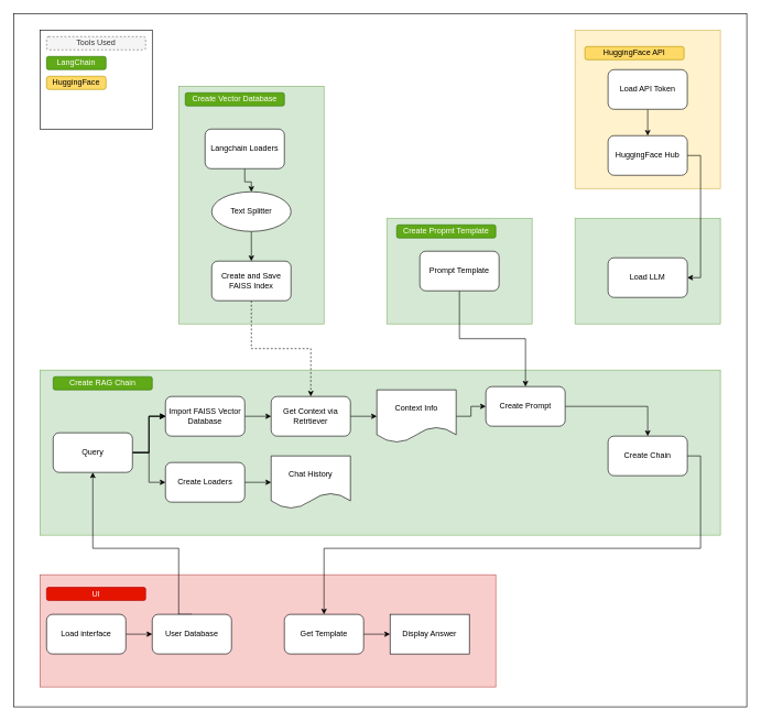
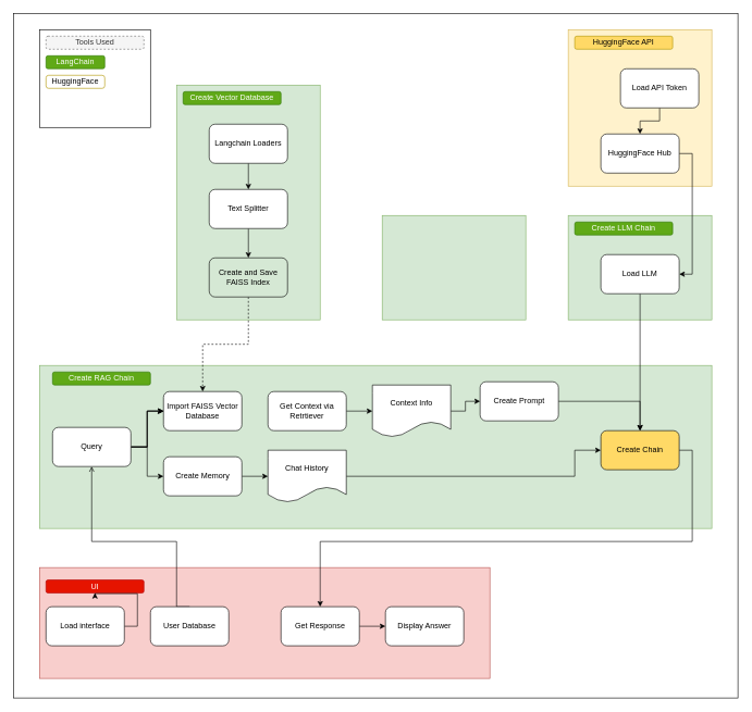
  <mxCell id="0" />
  <mxCell id="1" parent="0" />
  <mxCell id="2" value="" style="rounded=0;whiteSpace=wrap;html=1;" parent="1" vertex="1"><mxGeometry x="20" y="20" width="1110" height="1050" as="geometry" /></mxCell>
  <mxCell id="3" value="" style="rounded=0;whiteSpace=wrap;html=1;fillColor=#d5e8d4;strokeColor=#82b366;" parent="1" vertex="1"><mxGeometry x="870" y="330" width="220" height="160" as="geometry" /></mxCell>
  <mxCell id="4" value="" style="rounded=0;whiteSpace=wrap;html=1;fillColor=#d5e8d4;strokeColor=#82b366;" parent="1" vertex="1"><mxGeometry x="60" y="560" width="1030" height="250" as="geometry" /></mxCell>
  <mxCell id="5" value="" style="rounded=0;whiteSpace=wrap;html=1;fillColor=#d5e8d4;strokeColor=#82b366;" parent="1" vertex="1"><mxGeometry x="270" y="130" width="220" height="360" as="geometry" /></mxCell>
  <mxCell id="6" value="Create Vector Database" style="rounded=1;whiteSpace=wrap;html=1;fillColor=#60a917;fontColor=#ffffff;strokeColor=#2D7600;" parent="1" vertex="1"><mxGeometry x="280" y="140" width="150" height="20" as="geometry" /></mxCell>
  <mxCell id="7" value="" style="edgeStyle=orthogonalEdgeStyle;rounded=0;orthogonalLoop=1;jettySize=auto;html=1;" parent="1" source="8" target="10" edge="1"><mxGeometry relative="1" as="geometry" /></mxCell>
- <mxCell id="8" value="Langchain Loaders" style="rounded=1;whiteSpace=wrap;html=1;" parent="1" vertex="1"><mxGeometry x="310" y="195" width="120" height="60" as="geometry" /></mxCell>
+ <mxCell id="8" value="Langchain Loaders" style="rounded=1;whiteSpace=wrap;html=1;" parent="1" vertex="1"><mxGeometry x="320" y="190" width="120" height="60" as="geometry" /></mxCell>
  <mxCell id="9" value="" style="edgeStyle=orthogonalEdgeStyle;rounded=0;orthogonalLoop=1;jettySize=auto;html=1;" parent="1" source="10" target="12" edge="1"><mxGeometry relative="1" as="geometry" /></mxCell>
- <mxCell id="10" value="Text Splitter" style="ellipse;whiteSpace=wrap;html=1;" parent="1" vertex="1"><mxGeometry x="320" y="290" width="120" height="60" as="geometry" /></mxCell>
- <mxCell id="11" style="edgeStyle=orthogonalEdgeStyle;rounded=0;orthogonalLoop=1;jettySize=auto;html=1;exitX=0.5;exitY=1;exitDx=0;exitDy=0;dashed=1;" parent="1" source="12" target="23" edge="1"><mxGeometry relative="1" as="geometry" /></mxCell>
- <mxCell id="12" value="Create and Save FAISS Index" style="whiteSpace=wrap;html=1;rounded=1;" parent="1" vertex="1"><mxGeometry x="320" y="395" width="120" height="60" as="geometry" /></mxCell>
+ <mxCell id="10" value="Text Splitter" style="whiteSpace=wrap;html=1;rounded=1;" parent="1" vertex="1"><mxGeometry x="320" y="290" width="120" height="60" as="geometry" /></mxCell>
+ <mxCell id="11" style="edgeStyle=orthogonalEdgeStyle;rounded=0;orthogonalLoop=1;jettySize=auto;html=1;exitX=0.5;exitY=1;exitDx=0;exitDy=0;entryX=0.5;entryY=0;entryDx=0;entryDy=0;dashed=1;" parent="1" source="12" target="21" edge="1"><mxGeometry relative="1" as="geometry" /></mxCell>
+ <mxCell id="12" value="Create and Save FAISS Index" style="whiteSpace=wrap;html=1;rounded=1;fillColor=#d5e8d4;" parent="1" vertex="1"><mxGeometry x="320" y="395" width="120" height="60" as="geometry" /></mxCell>
  <mxCell id="13" value="" style="rounded=0;whiteSpace=wrap;html=1;fillColor=#fff2cc;strokeColor=#d6b656;" parent="1" vertex="1"><mxGeometry x="870" y="45" width="220" height="240" as="geometry" /></mxCell>
- <mxCell id="14" value="HuggingFace API" style="rounded=1;whiteSpace=wrap;html=1;fillColor=#FFD966;fontColor=#000000;strokeColor=#B09500;" parent="1" vertex="1"><mxGeometry x="885" y="70" width="150" height="20" as="geometry" /></mxCell>
+ <mxCell id="14" value="HuggingFace API" style="rounded=1;whiteSpace=wrap;html=1;fillColor=#FFD966;fontColor=#000000;strokeColor=#B09500;" parent="1" vertex="1"><mxGeometry x="880" y="55" width="150" height="20" as="geometry" /></mxCell>
  <mxCell id="15" value="" style="edgeStyle=orthogonalEdgeStyle;rounded=0;orthogonalLoop=1;jettySize=auto;html=1;" parent="1" source="16" target="18" edge="1"><mxGeometry relative="1" as="geometry" /></mxCell>
- <mxCell id="16" value="Load API Token" style="rounded=1;whiteSpace=wrap;html=1;" parent="1" vertex="1"><mxGeometry x="920" y="105" width="120" height="60" as="geometry" /></mxCell>
+ <mxCell id="16" value="Load API Token" style="rounded=1;whiteSpace=wrap;html=1;" parent="1" vertex="1"><mxGeometry x="950" y="105" width="120" height="60" as="geometry" /></mxCell>
  <mxCell id="17" style="edgeStyle=orthogonalEdgeStyle;rounded=0;orthogonalLoop=1;jettySize=auto;html=1;exitX=1;exitY=0.5;exitDx=0;exitDy=0;entryX=1;entryY=0.5;entryDx=0;entryDy=0;" parent="1" source="18" target="41" edge="1"><mxGeometry relative="1" as="geometry" /></mxCell>
  <mxCell id="18" value="HuggingFace Hub" style="whiteSpace=wrap;html=1;rounded=1;" parent="1" vertex="1"><mxGeometry x="920" y="205" width="120" height="60" as="geometry" /></mxCell>
- <mxCell id="20" value="" style="edgeStyle=orthogonalEdgeStyle;rounded=0;orthogonalLoop=1;jettySize=auto;html=1;" parent="1" source="21" target="23" edge="1"><mxGeometry relative="1" as="geometry" /></mxCell>
+ <mxCell id="19" value="Create LLM Chain" style="rounded=1;whiteSpace=wrap;html=1;fillColor=#60a917;fontColor=#ffffff;strokeColor=#2D7600;" parent="1" vertex="1"><mxGeometry x="880" y="340" width="150" height="20" as="geometry" /></mxCell>
  <mxCell id="21" value="Import FAISS Vector Database" style="rounded=1;whiteSpace=wrap;html=1;" parent="1" vertex="1"><mxGeometry x="250" y="600" width="120" height="60" as="geometry" /></mxCell>
  <mxCell id="22" value="" style="edgeStyle=orthogonalEdgeStyle;rounded=0;orthogonalLoop=1;jettySize=auto;html=1;" parent="1" source="23" target="34" edge="1"><mxGeometry relative="1" as="geometry" /></mxCell>
  <mxCell id="23" value="Get Context via Retrtiever" style="whiteSpace=wrap;html=1;rounded=1;" parent="1" vertex="1"><mxGeometry x="410" y="600" width="120" height="60" as="geometry" /></mxCell>
  <mxCell id="24" value="" style="rounded=0;whiteSpace=wrap;html=1;" parent="1" vertex="1"><mxGeometry x="60" y="45" width="170" height="150" as="geometry" /></mxCell>
  <mxCell id="25" value="Tools Used" style="rounded=1;whiteSpace=wrap;html=1;fillColor=#f5f5f5;fontColor=#333333;strokeColor=#666666;dashed=1;" parent="1" vertex="1"><mxGeometry x="70" y="55" width="150" height="20" as="geometry" /></mxCell>
  <mxCell id="26" value="LangChain" style="rounded=1;whiteSpace=wrap;html=1;fillColor=#60a917;fontColor=#ffffff;strokeColor=#2D7600;" parent="1" vertex="1"><mxGeometry x="70" y="85" width="90" height="20" as="geometry" /></mxCell>
- <mxCell id="27" value="HuggingFace" style="rounded=1;whiteSpace=wrap;html=1;fillColor=#FFD966;fontColor=#000000;strokeColor=#B09500;arcSize=20;" parent="1" vertex="1"><mxGeometry x="70" y="115" width="90" height="20" as="geometry" /></mxCell>
+ <mxCell id="27" value="HuggingFace" style="rounded=1;whiteSpace=wrap;html=1;fillColor=#ffffff;fontColor=#000000;strokeColor=#B09500;arcSize=20;" parent="1" vertex="1"><mxGeometry x="70" y="115" width="90" height="20" as="geometry" /></mxCell>
  <mxCell id="28" value="Create RAG Chain" style="rounded=1;whiteSpace=wrap;html=1;fillColor=#60a917;fontColor=#ffffff;strokeColor=#2D7600;" parent="1" vertex="1"><mxGeometry x="80" y="570" width="150" height="20" as="geometry" /></mxCell>
  <mxCell id="29" value="" style="rounded=0;whiteSpace=wrap;html=1;fillColor=#f8cecc;strokeColor=#b85450;" parent="1" vertex="1"><mxGeometry x="60" y="870" width="690" height="170" as="geometry" /></mxCell>
- <mxCell id="30" style="edgeStyle=orthogonalEdgeStyle;rounded=0;orthogonalLoop=1;jettySize=auto;html=1;entryX=0.5;entryY=1;entryDx=0;entryDy=0;exitX=0.5;exitY=0;exitDx=0;exitDy=0;" parent="1" source="31" target="39" edge="1"><mxGeometry relative="1" as="geometry"><Array as="points"><mxPoint x="270" y="930" /><mxPoint x="270" y="830" /><mxPoint x="140" y="830" /></Array></mxGeometry></mxCell>
+ <mxCell id="30" style="edgeStyle=orthogonalEdgeStyle;rounded=0;orthogonalLoop=1;jettySize=auto;html=1;entryX=0.5;entryY=1;entryDx=0;entryDy=0;exitX=0.5;exitY=0;exitDx=0;exitDy=0;endArrow=open;" parent="1" source="31" target="39" edge="1"><mxGeometry relative="1" as="geometry"><Array as="points"><mxPoint x="270" y="930" /><mxPoint x="270" y="830" /><mxPoint x="140" y="830" /></Array></mxGeometry></mxCell>
  <mxCell id="31" value="User Database" style="rounded=1;whiteSpace=wrap;html=1;" parent="1" vertex="1"><mxGeometry x="230" y="930" width="120" height="60" as="geometry" /></mxCell>
  <mxCell id="32" value="UI" style="rounded=1;whiteSpace=wrap;html=1;fillColor=#e51400;fontColor=#ffffff;strokeColor=#B20000;" parent="1" vertex="1"><mxGeometry x="70" y="889" width="150" height="20" as="geometry" /></mxCell>
  <mxCell id="33" value="" style="edgeStyle=orthogonalEdgeStyle;rounded=0;orthogonalLoop=1;jettySize=auto;html=1;" parent="1" source="34" target="47" edge="1"><mxGeometry relative="1" as="geometry" /></mxCell>
  <mxCell id="34" value="Context Info" style="shape=document;whiteSpace=wrap;html=1;boundedLbl=1;rounded=1;" parent="1" vertex="1"><mxGeometry x="570" y="590" width="120" height="80" as="geometry" /></mxCell>
  <mxCell id="35" style="edgeStyle=orthogonalEdgeStyle;rounded=0;orthogonalLoop=1;jettySize=auto;html=1;exitX=1;exitY=0.5;exitDx=0;exitDy=0;entryX=0;entryY=0.5;entryDx=0;entryDy=0;" parent="1" source="39" target="21" edge="1"><mxGeometry relative="1" as="geometry" /></mxCell>
  <mxCell id="36" value="" style="edgeStyle=orthogonalEdgeStyle;rounded=0;orthogonalLoop=1;jettySize=auto;html=1;" parent="1" source="39" target="21" edge="1"><mxGeometry relative="1" as="geometry" /></mxCell>
  <mxCell id="37" value="" style="edgeStyle=orthogonalEdgeStyle;rounded=0;orthogonalLoop=1;jettySize=auto;html=1;" parent="1" source="39" target="21" edge="1"><mxGeometry relative="1" as="geometry" /></mxCell>
  <mxCell id="38" style="edgeStyle=orthogonalEdgeStyle;rounded=0;orthogonalLoop=1;jettySize=auto;html=1;exitX=1;exitY=0.5;exitDx=0;exitDy=0;" parent="1" source="39" target="43" edge="1"><mxGeometry relative="1" as="geometry" /></mxCell>
  <mxCell id="39" value="Query" style="rounded=1;whiteSpace=wrap;html=1;" parent="1" vertex="1"><mxGeometry x="80" y="655" width="120" height="60" as="geometry" /></mxCell>
+ <mxCell id="40" style="edgeStyle=orthogonalEdgeStyle;rounded=0;orthogonalLoop=1;jettySize=auto;html=1;exitX=0.5;exitY=1;exitDx=0;exitDy=0;" parent="1" source="41" target="53" edge="1"><mxGeometry relative="1" as="geometry" /></mxCell>
  <mxCell id="41" value="Load LLM" style="whiteSpace=wrap;html=1;rounded=1;" parent="1" vertex="1"><mxGeometry x="920" y="390" width="120" height="60" as="geometry" /></mxCell>
  <mxCell id="42" value="" style="edgeStyle=orthogonalEdgeStyle;rounded=0;orthogonalLoop=1;jettySize=auto;html=1;" parent="1" source="43" target="45" edge="1"><mxGeometry relative="1" as="geometry" /></mxCell>
- <mxCell id="43" value="Create Loaders" style="rounded=1;whiteSpace=wrap;html=1;" parent="1" vertex="1"><mxGeometry x="250" y="700" width="120" height="60" as="geometry" /></mxCell>
+ <mxCell id="43" value="Create Memory" style="rounded=1;whiteSpace=wrap;html=1;" parent="1" vertex="1"><mxGeometry x="250" y="700" width="120" height="60" as="geometry" /></mxCell>
+ <mxCell id="44" style="edgeStyle=orthogonalEdgeStyle;rounded=0;orthogonalLoop=1;jettySize=auto;html=1;exitX=1;exitY=0.5;exitDx=0;exitDy=0;entryX=0;entryY=0.5;entryDx=0;entryDy=0;" parent="1" source="45" target="53" edge="1"><mxGeometry relative="1" as="geometry"><Array as="points"><mxPoint x="880" y="730" /><mxPoint x="880" y="690" /></Array></mxGeometry></mxCell>
  <mxCell id="45" value="Chat History" style="shape=document;whiteSpace=wrap;html=1;boundedLbl=1;rounded=1;" parent="1" vertex="1"><mxGeometry x="410" y="690" width="120" height="80" as="geometry" /></mxCell>
  <mxCell id="46" value="" style="edgeStyle=orthogonalEdgeStyle;rounded=0;orthogonalLoop=1;jettySize=auto;html=1;" parent="1" source="47" target="53" edge="1"><mxGeometry relative="1" as="geometry" /></mxCell>
  <mxCell id="47" value="Create Prompt" style="whiteSpace=wrap;html=1;rounded=1;" parent="1" vertex="1"><mxGeometry x="735" y="585" width="120" height="60" as="geometry" /></mxCell>
  <mxCell id="48" value="" style="rounded=0;whiteSpace=wrap;html=1;fillColor=#d5e8d4;strokeColor=#82b366;" parent="1" vertex="1"><mxGeometry x="585" y="330" width="220" height="160" as="geometry" /></mxCell>
- <mxCell id="49" value="Create Propmt Template" style="rounded=1;whiteSpace=wrap;html=1;fillColor=#60a917;fontColor=#ffffff;strokeColor=#2D7600;" parent="1" vertex="1"><mxGeometry x="600" y="340" width="150" height="20" as="geometry" /></mxCell>
- <mxCell id="50" style="edgeStyle=orthogonalEdgeStyle;rounded=0;orthogonalLoop=1;jettySize=auto;html=1;exitX=0.5;exitY=1;exitDx=0;exitDy=0;" parent="1" source="51" target="47" edge="1"><mxGeometry relative="1" as="geometry" /></mxCell>
- <mxCell id="51" value="Prompt Template" style="whiteSpace=wrap;html=1;rounded=1;" parent="1" vertex="1"><mxGeometry x="635" y="380" width="120" height="60" as="geometry" /></mxCell>
  <mxCell id="52" style="edgeStyle=orthogonalEdgeStyle;rounded=0;orthogonalLoop=1;jettySize=auto;html=1;exitX=1;exitY=0.5;exitDx=0;exitDy=0;" parent="1" source="53" target="55" edge="1"><mxGeometry relative="1" as="geometry"><Array as="points"><mxPoint x="1060" y="690" /><mxPoint x="1060" y="830" /><mxPoint x="490" y="830" /></Array></mxGeometry></mxCell>
- <mxCell id="53" value="Create Chain" style="whiteSpace=wrap;html=1;rounded=1;" parent="1" vertex="1"><mxGeometry x="920" y="660" width="120" height="60" as="geometry" /></mxCell>
+ <mxCell id="53" value="Create Chain" style="whiteSpace=wrap;html=1;rounded=1;fillColor=#ffd966;" parent="1" vertex="1"><mxGeometry x="920" y="660" width="120" height="60" as="geometry" /></mxCell>
  <mxCell id="54" value="" style="edgeStyle=orthogonalEdgeStyle;rounded=0;orthogonalLoop=1;jettySize=auto;html=1;" parent="1" source="55" target="56" edge="1"><mxGeometry relative="1" as="geometry" /></mxCell>
- <mxCell id="55" value="Get Template" style="rounded=1;whiteSpace=wrap;html=1;" parent="1" vertex="1"><mxGeometry x="430" y="930" width="120" height="60" as="geometry" /></mxCell>
- <mxCell id="56" value="Display Answer" style="whiteSpace=wrap;html=1;rounded=0;" parent="1" vertex="1"><mxGeometry x="590" y="930" width="120" height="60" as="geometry" /></mxCell>
- <mxCell id="57" style="edgeStyle=orthogonalEdgeStyle;rounded=0;orthogonalLoop=1;jettySize=auto;html=1;exitX=1;exitY=0.5;exitDx=0;exitDy=0;" parent="1" source="58" target="31" edge="1"><mxGeometry relative="1" as="geometry" /></mxCell>
+ <mxCell id="55" value="Get Response" style="rounded=1;whiteSpace=wrap;html=1;" parent="1" vertex="1"><mxGeometry x="430" y="930" width="120" height="60" as="geometry" /></mxCell>
+ <mxCell id="56" value="Display Answer" style="rounded=1;whiteSpace=wrap;html=1;" parent="1" vertex="1"><mxGeometry x="590" y="930" width="120" height="60" as="geometry" /></mxCell>
+ <mxCell id="57" style="edgeStyle=orthogonalEdgeStyle;rounded=0;orthogonalLoop=1;jettySize=auto;html=1;exitX=1;exitY=0.5;exitDx=0;exitDy=0;" parent="1" source="58" target="32" edge="1"><mxGeometry relative="1" as="geometry" /></mxCell>
  <mxCell id="58" value="Load interface" style="rounded=1;whiteSpace=wrap;html=1;" parent="1" vertex="1"><mxGeometry x="70" y="930" width="120" height="60" as="geometry" /></mxCell>
